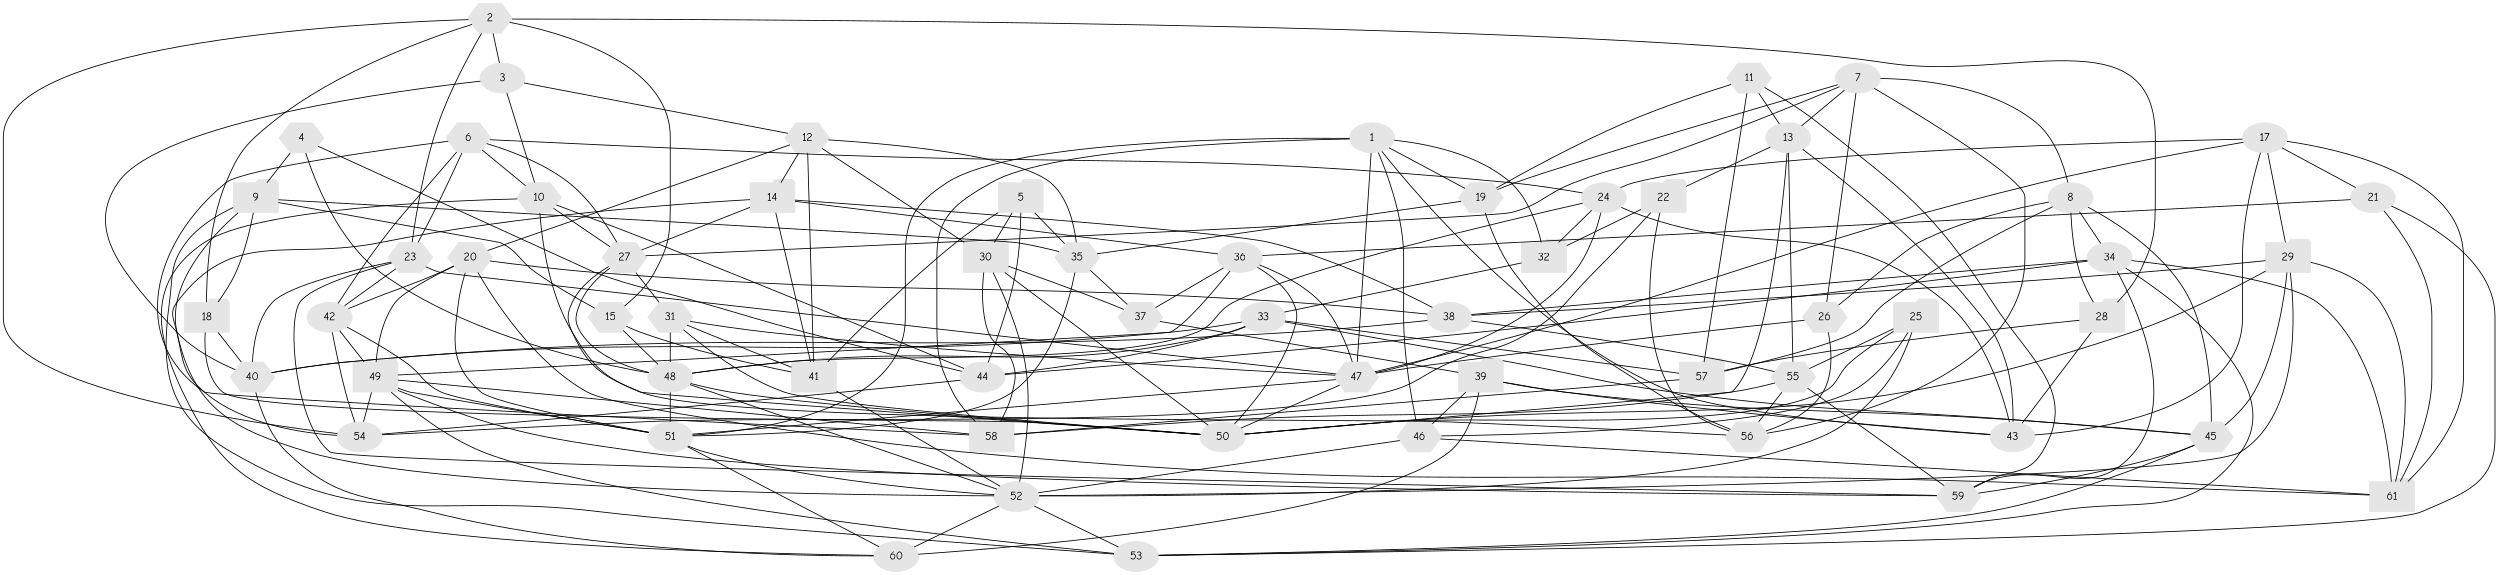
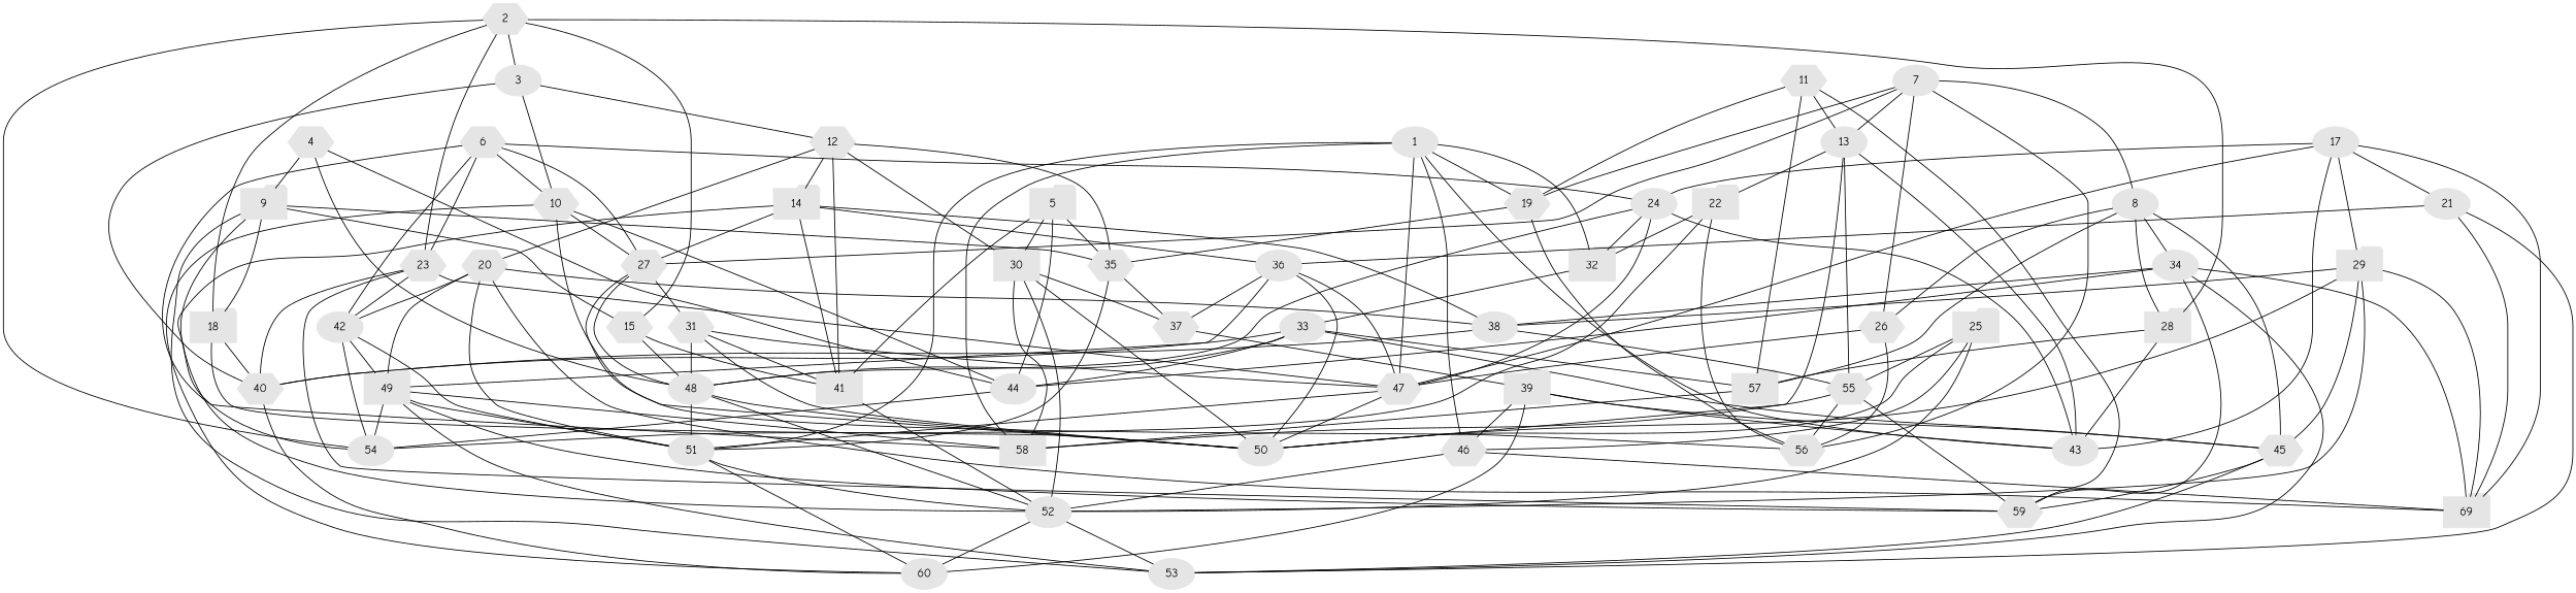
  graph {
    fontname="Comic Neue"
    node [color=gray90 fontname="Comic Neue" shape=hexagon style=filled]
    edge [fontname="Comic Neue" weight=1.0]
    19
    1 [shape=ellipse]
    32 [shape=folder]
    43 [shape=ellipse]
    46
    47
    51 [shape=ellipse]
    58 [shape=folder]
    35
    56
    33 [shape=ellipse]
    52 [shape=ellipse]
-   61 [shape=folder]
+   61 [shape=folder label=69]
    50 [shape=ellipse]
    60 [shape=ellipse]
    2
    3 [shape=ellipse]
    15
    18 [shape=folder]
    23
    28 [shape=folder]
    54 [shape=ellipse]
    10
    12
    40
    48 [shape=ellipse]
    41 [shape=folder]
    42 [shape=ellipse]
    59
    57 [shape=folder]
    44 [shape=ellipse]
    27
    30 [shape=folder]
    14 [shape=folder]
    20
    4
    9 [shape=folder]
    53 [shape=ellipse]
    5 [shape=folder]
    37
    6
    24 [shape=ellipse]
    31
    49 [shape=folder]
    7 [shape=ellipse]
    8 [shape=ellipse]
    13 [shape=ellipse]
    26
    34 [shape=ellipse]
    45
    22 [shape=folder]
    55
    38 [shape=ellipse]
    11
    36 [shape=ellipse]
    17 [shape=ellipse]
    21 [shape=ellipse]
    29 [shape=folder]
    25 [shape=folder]
    39 [shape=folder]
    19 -- 35
    19 -- 56
    1 -- 19
    1 -- 32
    1 -- 43
    1 -- 46 [weight=2.0]
    1 -- 47 [weight=2.0]
    1 -- 51 [weight=2.0]
    1 -- 58
    32 -- 33
    46 -- 52
    46 -- 61
    47 -- 51
    47 -- 50
    51 -- 52
    51 -- 60
    35 -- 51
    35 -- 37
    33 -- 40
    33 -- 48
    33 -- 57
    33 -- 44
    33 -- 45
    52 -- 60
    52 -- 53
    2 -- 3
    2 -- 15
    2 -- 18
    2 -- 23
    2 -- 28
    2 -- 54
    3 -- 10
    3 -- 12
    3 -- 40
    15 -- 48
    15 -- 41
    18 -- 50
    18 -- 40
    23 -- 47
    23 -- 40
    23 -- 42
    23 -- 59
    28 -- 43
    28 -- 57
    10 -- 56
    10 -- 60
    10 -- 44
    10 -- 27
    12 -- 35
    12 -- 41
    12 -- 30
    12 -- 14
    12 -- 20
    40 -- 60
    48 -- 51
    48 -- 52
    48 -- 50
    41 -- 52
    42 -- 51
    42 -- 54
    42 -- 49
    57 -- 58
    44 -- 54
    27 -- 50
    27 -- 48
    27 -- 31
    30 -- 58
    30 -- 52
    30 -- 50
    30 -- 37
    14 -- 52
    14 -- 41
    14 -- 27
    14 -- 38
    14 -- 36
    20 -- 51
    20 -- 61
    20 -- 42
    20 -- 49
    20 -- 38
    4 -- 48 [weight=2.0]
    4 -- 44
    4 -- 9
    9 -- 35
    9 -- 15
    9 -- 18
    9 -- 54
    9 -- 53
    5 -- 35
    5 -- 41
    5 -- 44
    5 -- 30
    37 -- 39
    6 -- 58
    6 -- 23
    6 -- 10
    6 -- 42
    6 -- 27
    6 -- 24
    24 -- 32
    24 -- 43
    24 -- 47
    24 -- 48
    31 -- 47
    31 -- 50
    31 -- 48
    31 -- 41
    49 -- 51
    49 -- 58
    49 -- 54
    49 -- 59
    49 -- 53
    7 -- 19
    7 -- 56
    7 -- 27
    7 -- 8
    7 -- 13
    7 -- 26
    8 -- 28
    8 -- 57
    8 -- 26
    8 -- 34
    8 -- 45
    13 -- 43
    13 -- 50
    13 -- 22
    13 -- 55
    26 -- 47
    26 -- 56
    34 -- 61
    34 -- 59
    34 -- 44
    34 -- 53
    34 -- 38
    45 -- 59
    45 -- 53
    22 -- 32
    22 -- 56
    22 -- 54
    55 -- 58
    55 -- 56
    55 -- 59
    38 -- 40
    38 -- 55
    11 -- 19
    11 -- 59
    11 -- 57
    11 -- 13
    36 -- 47
    36 -- 50
    36 -- 37
    36 -- 49
    17 -- 43
    17 -- 47
    17 -- 61
    17 -- 24
    17 -- 21
    17 -- 29
    21 -- 61
    21 -- 53
    21 -- 36
    29 -- 52
    29 -- 61
    29 -- 50
    29 -- 45
    29 -- 38
    25 -- 46
    25 -- 52
    25 -- 50
    25 -- 55
    39 -- 43
    39 -- 46
    39 -- 60 [weight=2.0]
    39 -- 45
  }
